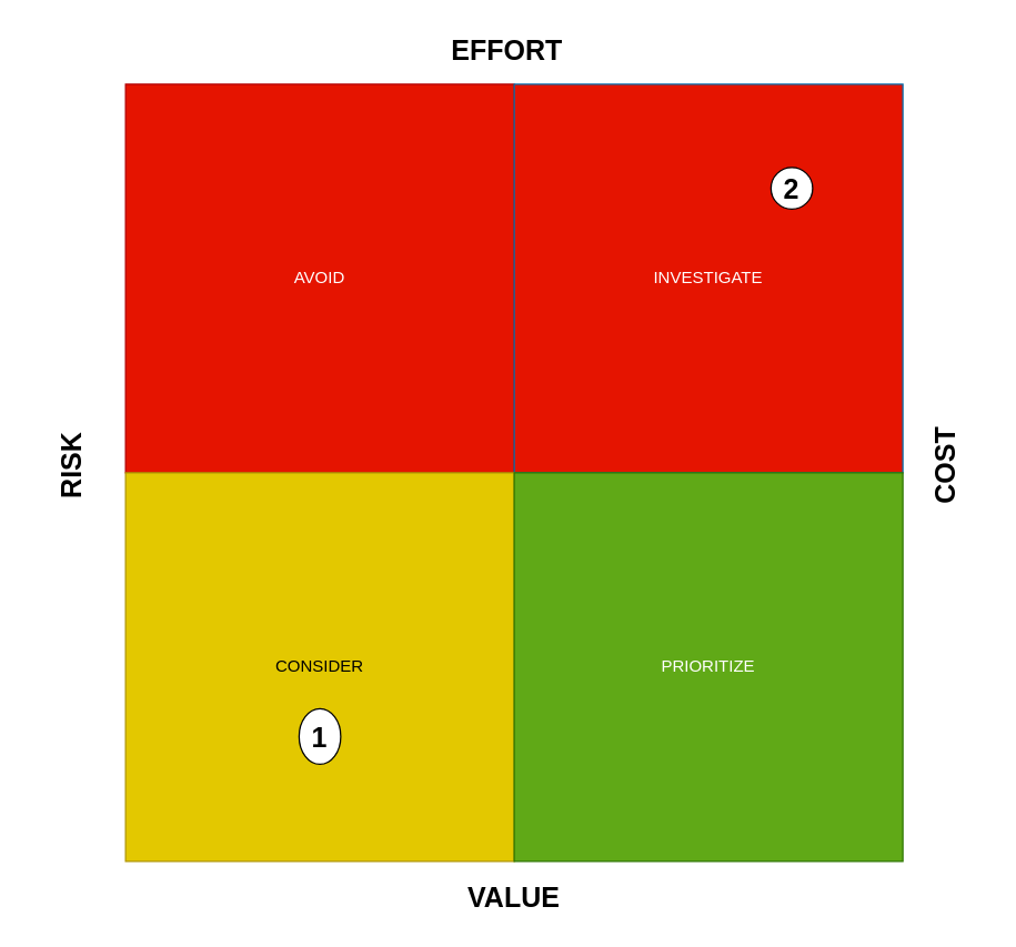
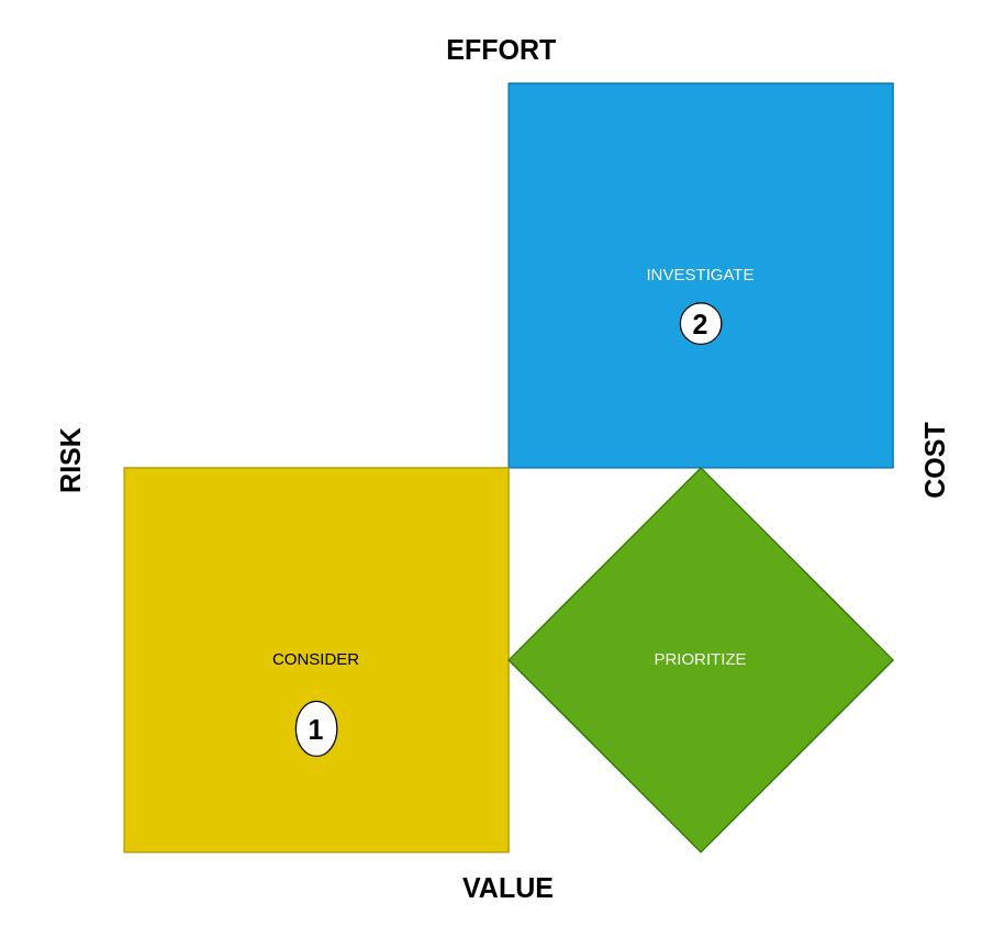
  <mxCell id="0" />
  <mxCell id="1" parent="0" />
- <mxCell id="2" value="AVOID" style="whiteSpace=wrap;html=1;aspect=fixed;fillColor=#e51400;fontColor=#ffffff;strokeColor=#B20000;" vertex="1" parent="1"><mxGeometry x="90" y="60" width="280" height="280" as="geometry" /></mxCell>
- <mxCell id="3" value="INVESTIGATE" style="whiteSpace=wrap;html=1;aspect=fixed;fillColor=#e51400;strokeColor=#006EAF;fontColor=#ffffff;" vertex="1" parent="1"><mxGeometry x="370" y="60" width="280" height="280" as="geometry" /></mxCell>
+ <mxCell id="3" value="INVESTIGATE" style="whiteSpace=wrap;html=1;aspect=fixed;fillColor=#1ba1e2;strokeColor=#006EAF;fontColor=#ffffff;" vertex="1" parent="1"><mxGeometry x="370" y="60" width="280" height="280" as="geometry" /></mxCell>
  <mxCell id="4" value="CONSIDER" style="whiteSpace=wrap;html=1;aspect=fixed;fillColor=#e3c800;fontColor=#000000;strokeColor=#B09500;" vertex="1" parent="1"><mxGeometry x="90" y="340" width="280" height="280" as="geometry" /></mxCell>
- <mxCell id="5" value="PRIORITIZE" style="whiteSpace=wrap;html=1;aspect=fixed;fillColor=#60a917;strokeColor=#2D7600;fontColor=#ffffff;" vertex="1" parent="1"><mxGeometry x="370" y="340" width="280" height="280" as="geometry" /></mxCell>
+ <mxCell id="5" value="PRIORITIZE" style="rhombus;whiteSpace=wrap;html=1;aspect=fixed;fillColor=#60a917;strokeColor=#2D7600;fontColor=#ffffff;" vertex="1" parent="1"><mxGeometry x="370" y="340" width="280" height="280" as="geometry" /></mxCell>
  <mxCell id="6" value="VALUE" style="text;html=1;strokeColor=none;fillColor=none;align=center;verticalAlign=middle;whiteSpace=wrap;rounded=0;fontSize=20;fontStyle=1" vertex="1" parent="1"><mxGeometry x="340" y="630" width="60" height="30" as="geometry" /></mxCell>
  <mxCell id="7" value="RISK" style="text;html=1;strokeColor=none;fillColor=none;align=center;verticalAlign=middle;whiteSpace=wrap;rounded=0;fontSize=20;rotation=-90;fontStyle=1" vertex="1" parent="1"><mxGeometry x="20" y="320" width="60" height="30" as="geometry" /></mxCell>
  <mxCell id="8" value="COST" style="text;html=1;strokeColor=none;fillColor=none;align=center;verticalAlign=middle;whiteSpace=wrap;rounded=0;fontSize=20;rotation=-90;fontStyle=1" vertex="1" parent="1"><mxGeometry x="650" y="320" width="60" height="30" as="geometry" /></mxCell>
  <mxCell id="9" value="EFFORT" style="text;html=1;strokeColor=none;fillColor=none;align=center;verticalAlign=middle;whiteSpace=wrap;rounded=0;fontSize=20;fontStyle=1" vertex="1" parent="1"><mxGeometry x="335" width="60" height="30" as="geometry" y="20" /></mxCell>
  <mxCell id="10" value="1" style="ellipse;whiteSpace=wrap;html=1;aspect=fixed;fontSize=20;fontStyle=1" vertex="1" parent="1"><mxGeometry x="215" y="510" width="30" height="40" as="geometry" /></mxCell>
- <mxCell id="11" value="2" style="ellipse;whiteSpace=wrap;html=1;aspect=fixed;fontSize=20;fontStyle=1" vertex="1" parent="1"><mxGeometry x="555" y="120" width="30" height="30" as="geometry" /></mxCell>
+ <mxCell id="11" value="2" style="ellipse;whiteSpace=wrap;html=1;aspect=fixed;fontSize=20;fontStyle=1" vertex="1" parent="1"><mxGeometry x="495" y="220" width="30" height="30" as="geometry" /></mxCell>
